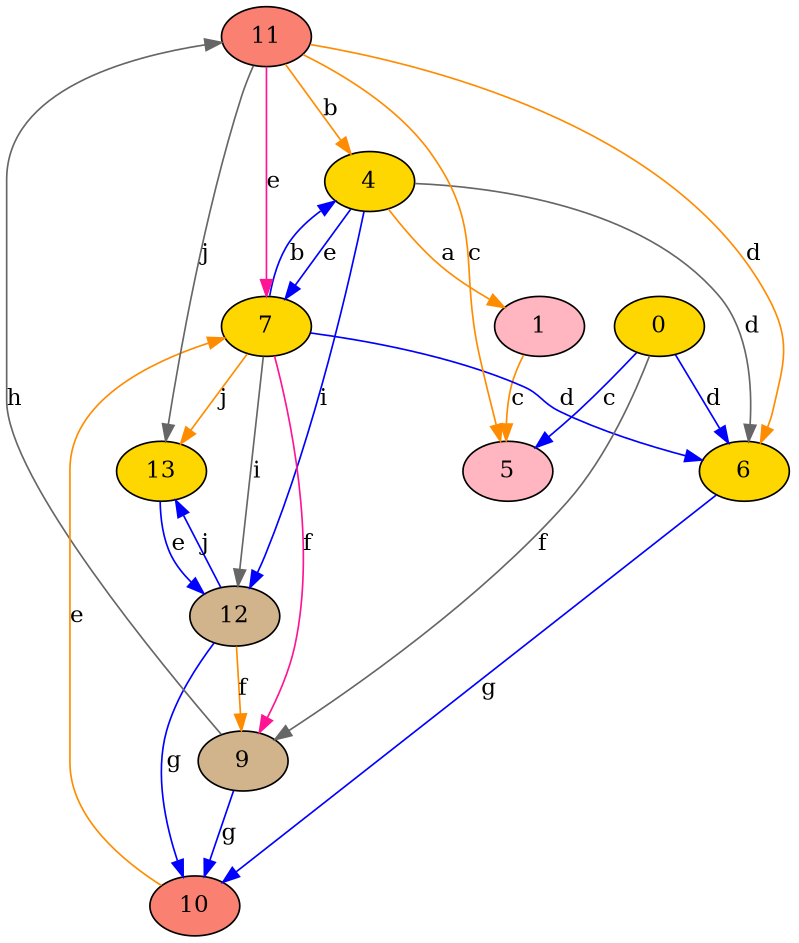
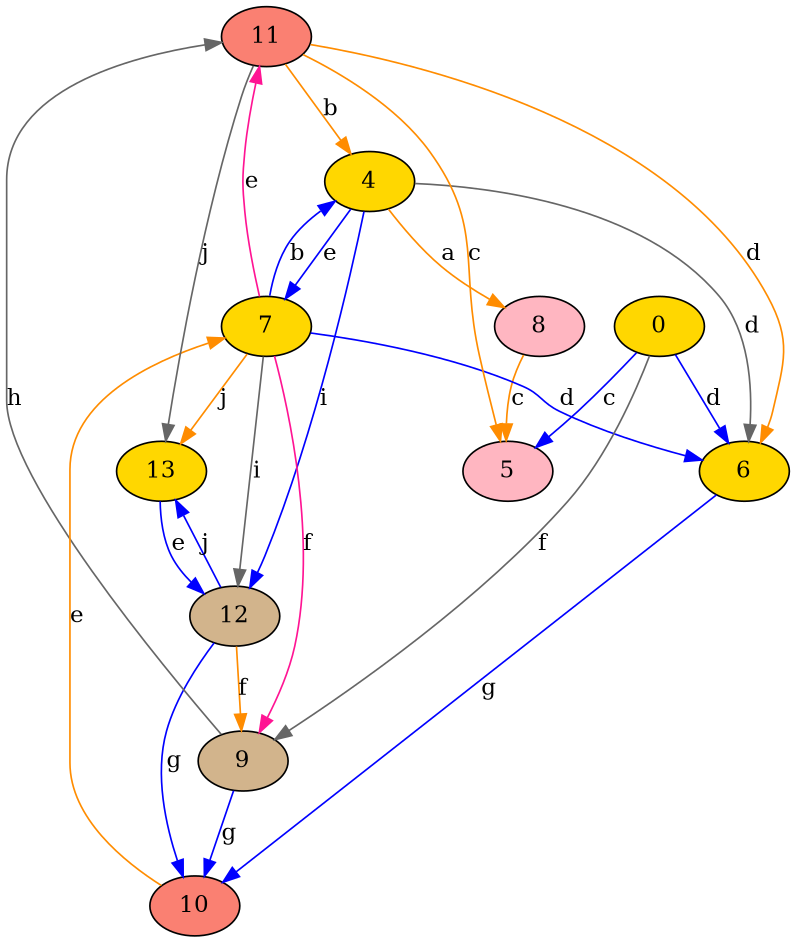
  strict digraph {
    node [fillcolor=gold style=filled]
    edge [color=blue]
-   1 [fillcolor=lightpink]
+   1 [fillcolor=lightpink label=8]
    5 [fillcolor=lightpink]
    4
    7
    12 [fillcolor=tan]
    6
    9 [fillcolor=tan]
    13
    10 [fillcolor=salmon]
    11 [fillcolor=salmon]
    0
    1 -> 5 [color=darkorange label=c]
    4 -> 1 [color=darkorange label=a]
    4 -> 7 [label=e]
    4 -> 12 [label=i]
    4 -> 6 [color=gray40 label=d]
    7 -> 4 [label=b]
    7 -> 12 [color=gray40 label=i]
    7 -> 6 [label=d]
    7 -> 9 [color=deeppink label=f]
    7 -> 13 [color=darkorange label=j]
    12 -> 9 [color=darkorange label=f]
    12 -> 13 [label=j]
    12 -> 10 [label=g]
    6 -> 10 [label=g]
    9 -> 10 [label=g]
    9 -> 11 [color=gray40 label=h]
    13 -> 12 [label=e]
    10 -> 7 [color=darkorange label=e]
    11 -> 5 [color=darkorange label=c]
    11 -> 4 [color=darkorange label=b]
-   11 -> 7 [color=deeppink label=e]
+   7 -> 11 [color=deeppink label=e]
    11 -> 6 [color=darkorange label=d]
    11 -> 13 [color=gray40 label=j]
    0 -> 5 [label=c]
    0 -> 6 [label=d]
    0 -> 9 [color=gray40 label=f]
  }
